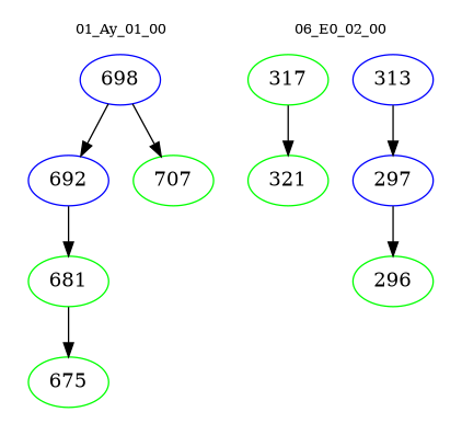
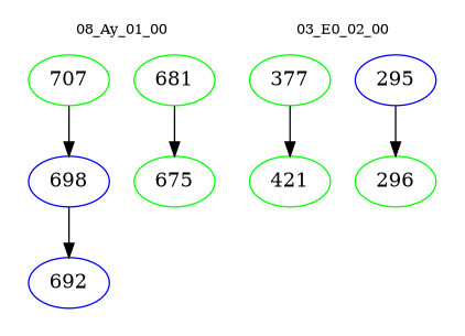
  digraph {
    node [color=green]
    edge [color=black]
    n1 [color=blue label=692]
    n2 [label=681]
    n3 [color=blue label=698]
    n4 [label=675]
    n5 [label=707]
-   n6 [color=blue label=313]
-   n7 [color=blue label=297]
-   n8 [label=317]
+   n7 [color=blue label=295]
+   n8 [label=377]
    n9 [label=296]
-   n10 [label=321]
+   n10 [label=421]
    subgraph cluster_1 {
      color=white
      fontsize=10
-     label="01_Ay_01_00"
+     label="08_Ay_01_00"
      n1
      n2
      n3
      n4
      n5
    }
    subgraph cluster_2 {
      color=white
      fontsize=10
-     label="06_E0_02_00"
-     n6
+     label="03_E0_02_00"
      n7
      n8
      n9
      n10
    }
-   n1 -> n2
    n2 -> n4
    n3 -> n1
-   n3 -> n5
-   n6 -> n7
+   n5 -> n3
    n7 -> n9
    n8 -> n10
  }
